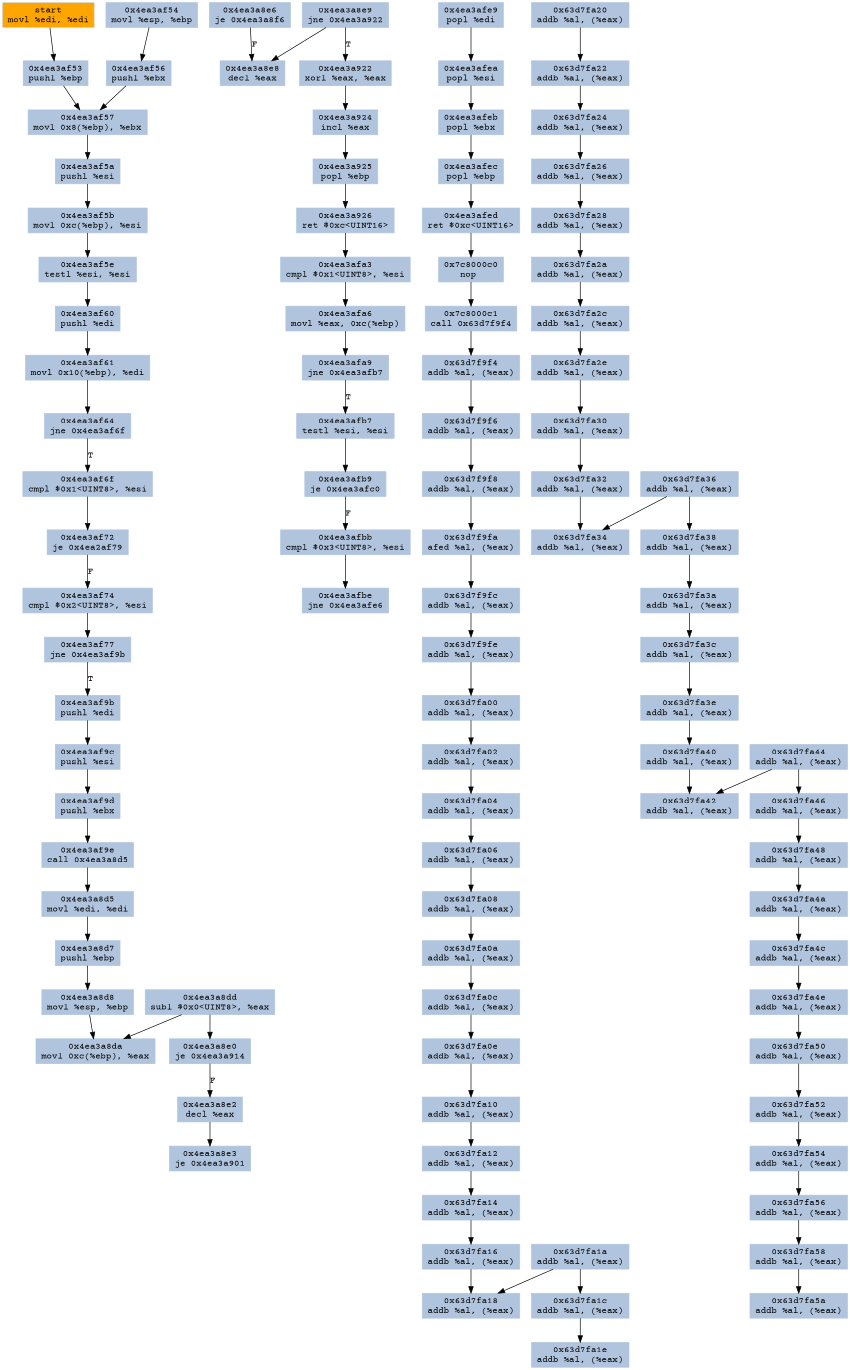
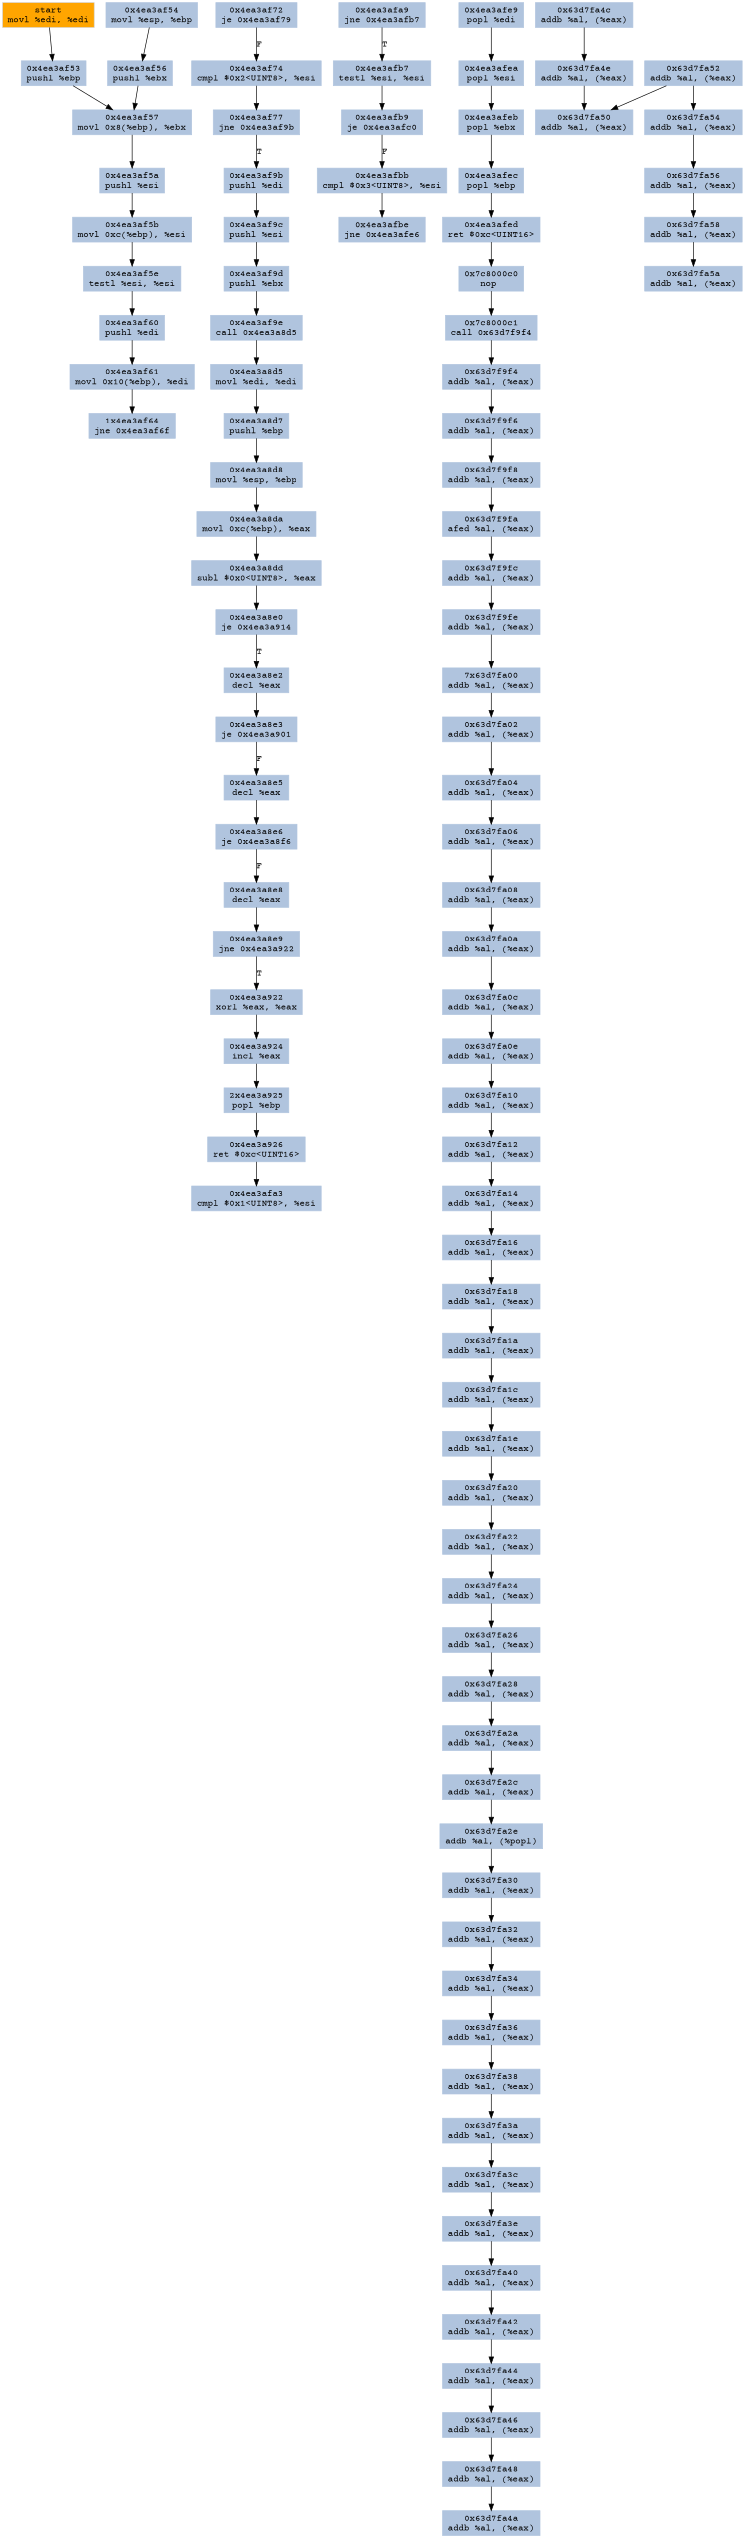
  digraph {
    fontname="Courier Prime"
    node [color=lightsteelblue fillcolor=lightsteelblue fontname="Courier Prime" shape=rectangle style=filled]
    edge [color="#000000" fontname="Courier Prime"]
    n1 [color=lightgrey fillcolor=orange label="start\nmovl %edi, %edi"]
    n2 [label="0x4ea3af53\npushl %ebp"]
    n3 [label="0x4ea3af57\nmovl 0x8(%ebp), %ebx"]
    n4 [label="0x4ea3af54\nmovl %esp, %ebp"]
    n5 [label="0x4ea3af56\npushl %ebx"]
    n6 [label="0x4ea3af5a\npushl %esi"]
    n7 [label="0x4ea3af5b\nmovl 0xc(%ebp), %esi"]
    n8 [label="0x4ea3af5e\ntestl %esi, %esi"]
    n9 [label="0x4ea3af60\npushl %edi"]
    n10 [label="0x4ea3af61\nmovl 0x10(%ebp), %edi"]
-   n11 [label="0x4ea3af64\njne 0x4ea3af6f"]
-   n12 [label="0x4ea3af6f\ncmpl $0x1<UINT8>, %esi"]
-   n13 [label="0x4ea3af72\nje 0x4ea2af79"]
+   n11 [label="1x4ea3af64\njne 0x4ea3af6f"]
+   n13 [label="0x4ea3af72\nje 0x4ea3af79"]
    n14 [label="0x4ea3af74\ncmpl $0x2<UINT8>, %esi"]
    n15 [label="0x4ea3af77\njne 0x4ea3af9b"]
    n16 [label="0x4ea3af9b\npushl %edi"]
    n17 [label="0x4ea3af9c\npushl %esi"]
    n18 [label="0x4ea3af9d\npushl %ebx"]
    n19 [label="0x4ea3af9e\ncall 0x4ea3a8d5"]
    n20 [label="0x4ea3a8d5\nmovl %edi, %edi"]
    n21 [label="0x4ea3a8d7\npushl %ebp"]
    n22 [label="0x4ea3a8d8\nmovl %esp, %ebp"]
    n23 [label="0x4ea3a8da\nmovl 0xc(%ebp), %eax"]
    n24 [label="0x4ea3a8dd\nsubl $0x0<UINT8>, %eax"]
    n25 [label="0x4ea3a8e0\nje 0x4ea3a914"]
    n26 [label="0x4ea3a8e2\ndecl %eax"]
    n27 [label="0x4ea3a8e3\nje 0x4ea3a901"]
+   n28 [label="0x4ea3a8e5\ndecl %eax"]
    n29 [label="0x4ea3a8e6\nje 0x4ea3a8f6"]
    n30 [label="0x4ea3a8e8\ndecl %eax"]
    n31 [label="0x4ea3a8e9\njne 0x4ea3a922"]
    n32 [label="0x4ea3a922\nxorl %eax, %eax"]
    n33 [label="0x4ea3a924\nincl %eax"]
-   n34 [label="0x4ea3a925\npopl %ebp"]
+   n34 [label="2x4ea3a925\npopl %ebp"]
    n35 [label="0x4ea3a926\nret $0xc<UINT16>"]
    n36 [label="0x4ea3afa3\ncmpl $0x1<UINT8>, %esi"]
-   n37 [label="0x4ea3afa6\nmovl %eax, 0xc(%ebp)"]
    n38 [label="0x4ea3afa9\njne 0x4ea3afb7"]
    n39 [label="0x4ea3afb7\ntestl %esi, %esi"]
    n40 [label="0x4ea3afb9\nje 0x4ea3afc0"]
    n41 [label="0x4ea3afbb\ncmpl $0x3<UINT8>, %esi"]
    n42 [label="0x4ea3afbe\njne 0x4ea3afe6"]
    n43 [label="0x4ea3afe9\npopl %edi"]
    n44 [label="0x4ea3afea\npopl %esi"]
    n45 [label="0x4ea3afeb\npopl %ebx"]
    n46 [label="0x4ea3afec\npopl %ebp"]
    n47 [label="0x4ea3afed\nret $0xc<UINT16>"]
    n48 [label="0x7c8000c0\nnop "]
    n49 [label="0x7c8000c1\ncall 0x63d7f9f4"]
    n50 [label="0x63d7f9f4\naddb %al, (%eax)"]
    n51 [label="0x63d7f9f6\naddb %al, (%eax)"]
    n52 [label="0x63d7f9f8\naddb %al, (%eax)"]
    n53 [label="0x63d7f9fa\nafed %al, (%eax)"]
    n54 [label="0x63d7f9fc\naddb %al, (%eax)"]
    n55 [label="0x63d7f9fe\naddb %al, (%eax)"]
-   n56 [label="0x63d7fa00\naddb %al, (%eax)"]
+   n56 [label="7x63d7fa00\naddb %al, (%eax)"]
    n57 [label="0x63d7fa02\naddb %al, (%eax)"]
    n58 [label="0x63d7fa04\naddb %al, (%eax)"]
    n59 [label="0x63d7fa06\naddb %al, (%eax)"]
    n60 [label="0x63d7fa08\naddb %al, (%eax)"]
    n61 [label="0x63d7fa0a\naddb %al, (%eax)"]
    n62 [label="0x63d7fa0c\naddb %al, (%eax)"]
    n63 [label="0x63d7fa0e\naddb %al, (%eax)"]
    n64 [label="0x63d7fa10\naddb %al, (%eax)"]
    n65 [label="0x63d7fa12\naddb %al, (%eax)"]
    n66 [label="0x63d7fa14\naddb %al, (%eax)"]
    n67 [label="0x63d7fa16\naddb %al, (%eax)"]
    n68 [label="0x63d7fa18\naddb %al, (%eax)"]
    n69 [label="0x63d7fa1a\naddb %al, (%eax)"]
    n70 [label="0x63d7fa1c\naddb %al, (%eax)"]
    n71 [label="0x63d7fa1e\naddb %al, (%eax)"]
    n72 [label="0x63d7fa20\naddb %al, (%eax)"]
    n73 [label="0x63d7fa22\naddb %al, (%eax)"]
    n74 [label="0x63d7fa24\naddb %al, (%eax)"]
    n75 [label="0x63d7fa26\naddb %al, (%eax)"]
    n76 [label="0x63d7fa28\naddb %al, (%eax)"]
    n77 [label="0x63d7fa2a\naddb %al, (%eax)"]
    n78 [label="0x63d7fa2c\naddb %al, (%eax)"]
-   n79 [label="0x63d7fa2e\naddb %al, (%eax)"]
+   n79 [label="0x63d7fa2e\naddb %al, (%popl)"]
    n80 [label="0x63d7fa30\naddb %al, (%eax)"]
    n81 [label="0x63d7fa32\naddb %al, (%eax)"]
    n82 [label="0x63d7fa34\naddb %al, (%eax)"]
    n83 [label="0x63d7fa36\naddb %al, (%eax)"]
    n84 [label="0x63d7fa38\naddb %al, (%eax)"]
    n85 [label="0x63d7fa3a\naddb %al, (%eax)"]
    n86 [label="0x63d7fa3c\naddb %al, (%eax)"]
    n87 [label="0x63d7fa3e\naddb %al, (%eax)"]
    n88 [label="0x63d7fa40\naddb %al, (%eax)"]
    n89 [label="0x63d7fa42\naddb %al, (%eax)"]
    n90 [label="0x63d7fa44\naddb %al, (%eax)"]
    n91 [label="0x63d7fa46\naddb %al, (%eax)"]
    n92 [label="0x63d7fa48\naddb %al, (%eax)"]
    n93 [label="0x63d7fa4a\naddb %al, (%eax)"]
    n94 [label="0x63d7fa4c\naddb %al, (%eax)"]
    n95 [label="0x63d7fa4e\naddb %al, (%eax)"]
    n96 [label="0x63d7fa50\naddb %al, (%eax)"]
    n97 [label="0x63d7fa52\naddb %al, (%eax)"]
    n98 [label="0x63d7fa54\naddb %al, (%eax)"]
    n99 [label="0x63d7fa56\naddb %al, (%eax)"]
    n100 [label="0x63d7fa58\naddb %al, (%eax)"]
    n101 [label="0x63d7fa5a\naddb %al, (%eax)"]
    n1 -> n2
    n2 -> n3
    n3 -> n6
    n4 -> n5
    n5 -> n3
    n6 -> n7
    n7 -> n8
    n8 -> n9
    n9 -> n10
    n10 -> n11
-   n11 -> n12 [label=T]
-   n12 -> n13
    n13 -> n14 [label=F]
    n14 -> n15
    n15 -> n16 [label=T]
    n16 -> n17
    n17 -> n18
    n18 -> n19
    n19 -> n20
    n20 -> n21
    n21 -> n22
    n22 -> n23
-   n24 -> n23
+   n23 -> n24
    n24 -> n25
-   n25 -> n26 [label=F]
+   n25 -> n26 [label=T]
    n26 -> n27
+   n27 -> n28 [label=F]
+   n28 -> n29
    n29 -> n30 [label=F]
-   n31 -> n30
+   n30 -> n31
    n31 -> n32 [label=T]
    n32 -> n33
    n33 -> n34
    n34 -> n35
    n35 -> n36
-   n36 -> n37
-   n37 -> n38
    n38 -> n39 [label=T]
    n39 -> n40
    n40 -> n41 [label=F]
    n41 -> n42
    n43 -> n44
    n44 -> n45
    n45 -> n46
    n46 -> n47
    n47 -> n48
    n48 -> n49
    n49 -> n50
    n50 -> n51
    n51 -> n52
    n52 -> n53
    n53 -> n54
    n54 -> n55
    n55 -> n56
    n56 -> n57
    n57 -> n58
    n58 -> n59
    n59 -> n60
    n60 -> n61
    n61 -> n62
    n62 -> n63
    n63 -> n64
    n64 -> n65
    n65 -> n66
    n66 -> n67
    n67 -> n68
-   n69 -> n68
+   n68 -> n69
    n69 -> n70
    n70 -> n71
+   n71 -> n72
    n72 -> n73
    n73 -> n74
    n74 -> n75
    n75 -> n76
    n76 -> n77
    n77 -> n78
    n78 -> n79
    n79 -> n80
    n80 -> n81
    n81 -> n82
-   n83 -> n82
+   n82 -> n83
    n83 -> n84
    n84 -> n85
    n85 -> n86
    n86 -> n87
    n87 -> n88
    n88 -> n89
-   n90 -> n89
+   n89 -> n90
    n90 -> n91
    n91 -> n92
    n92 -> n93
-   n93 -> n94
    n94 -> n95
    n95 -> n96
-   n96 -> n97
+   n97 -> n96
    n97 -> n98
    n98 -> n99
    n99 -> n100
    n100 -> n101
  }
